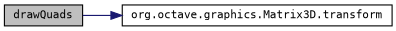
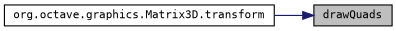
  digraph {
    rankdir=LR
    fontname="DejaVu Sans Mono"
    node [color=black fontname="DejaVu Sans Mono" fontsize=10 shape=record style=filled]
    n1 [fillcolor=grey75 fontcolor=black height=0.2 label=drawQuads width=0.4]
    n2 [fillcolor=white height=0.2 label="org.octave.graphics.Matrix3D.transform" width=0.4]
-   n1 -> n2 [color=midnightblue fontname="DejaVu Sans Mono" fontsize=10 labelfontname=FreeSans labelfontsize=10 style=solid]
+   n2 -> n1 [color=midnightblue fontname="DejaVu Sans Mono" fontsize=10 labelfontname=FreeSans labelfontsize=10 style=solid]
  }
